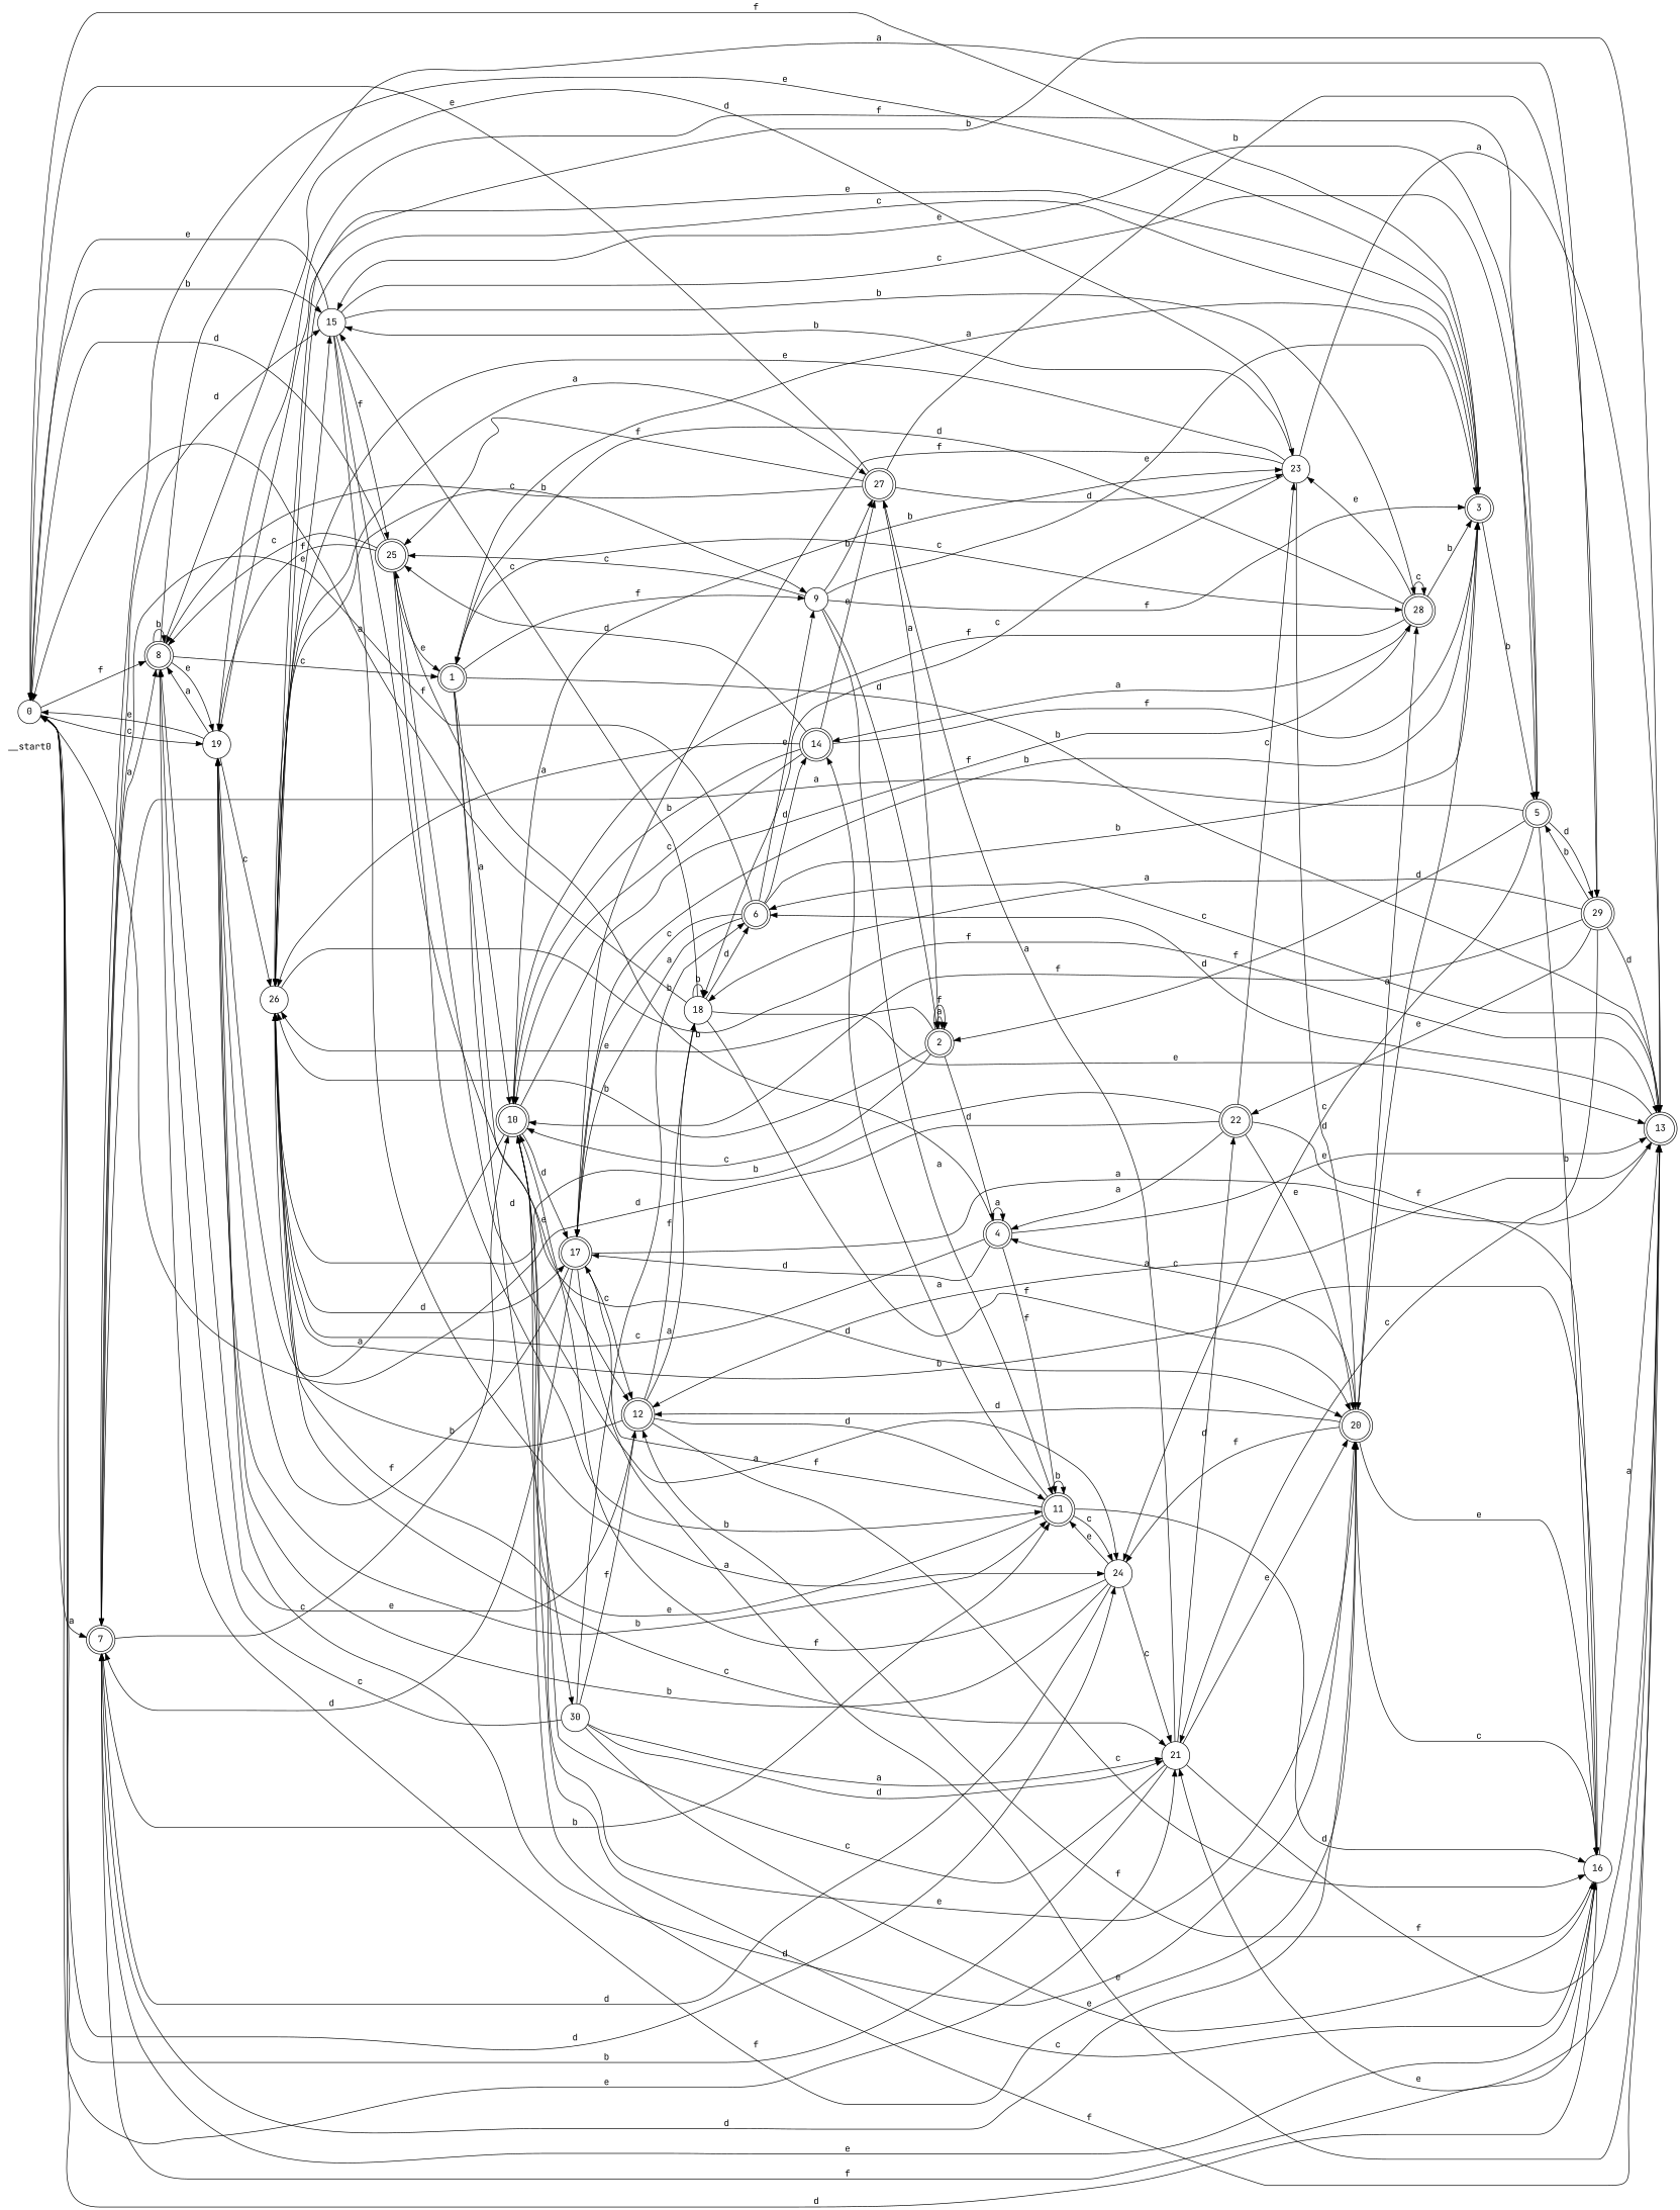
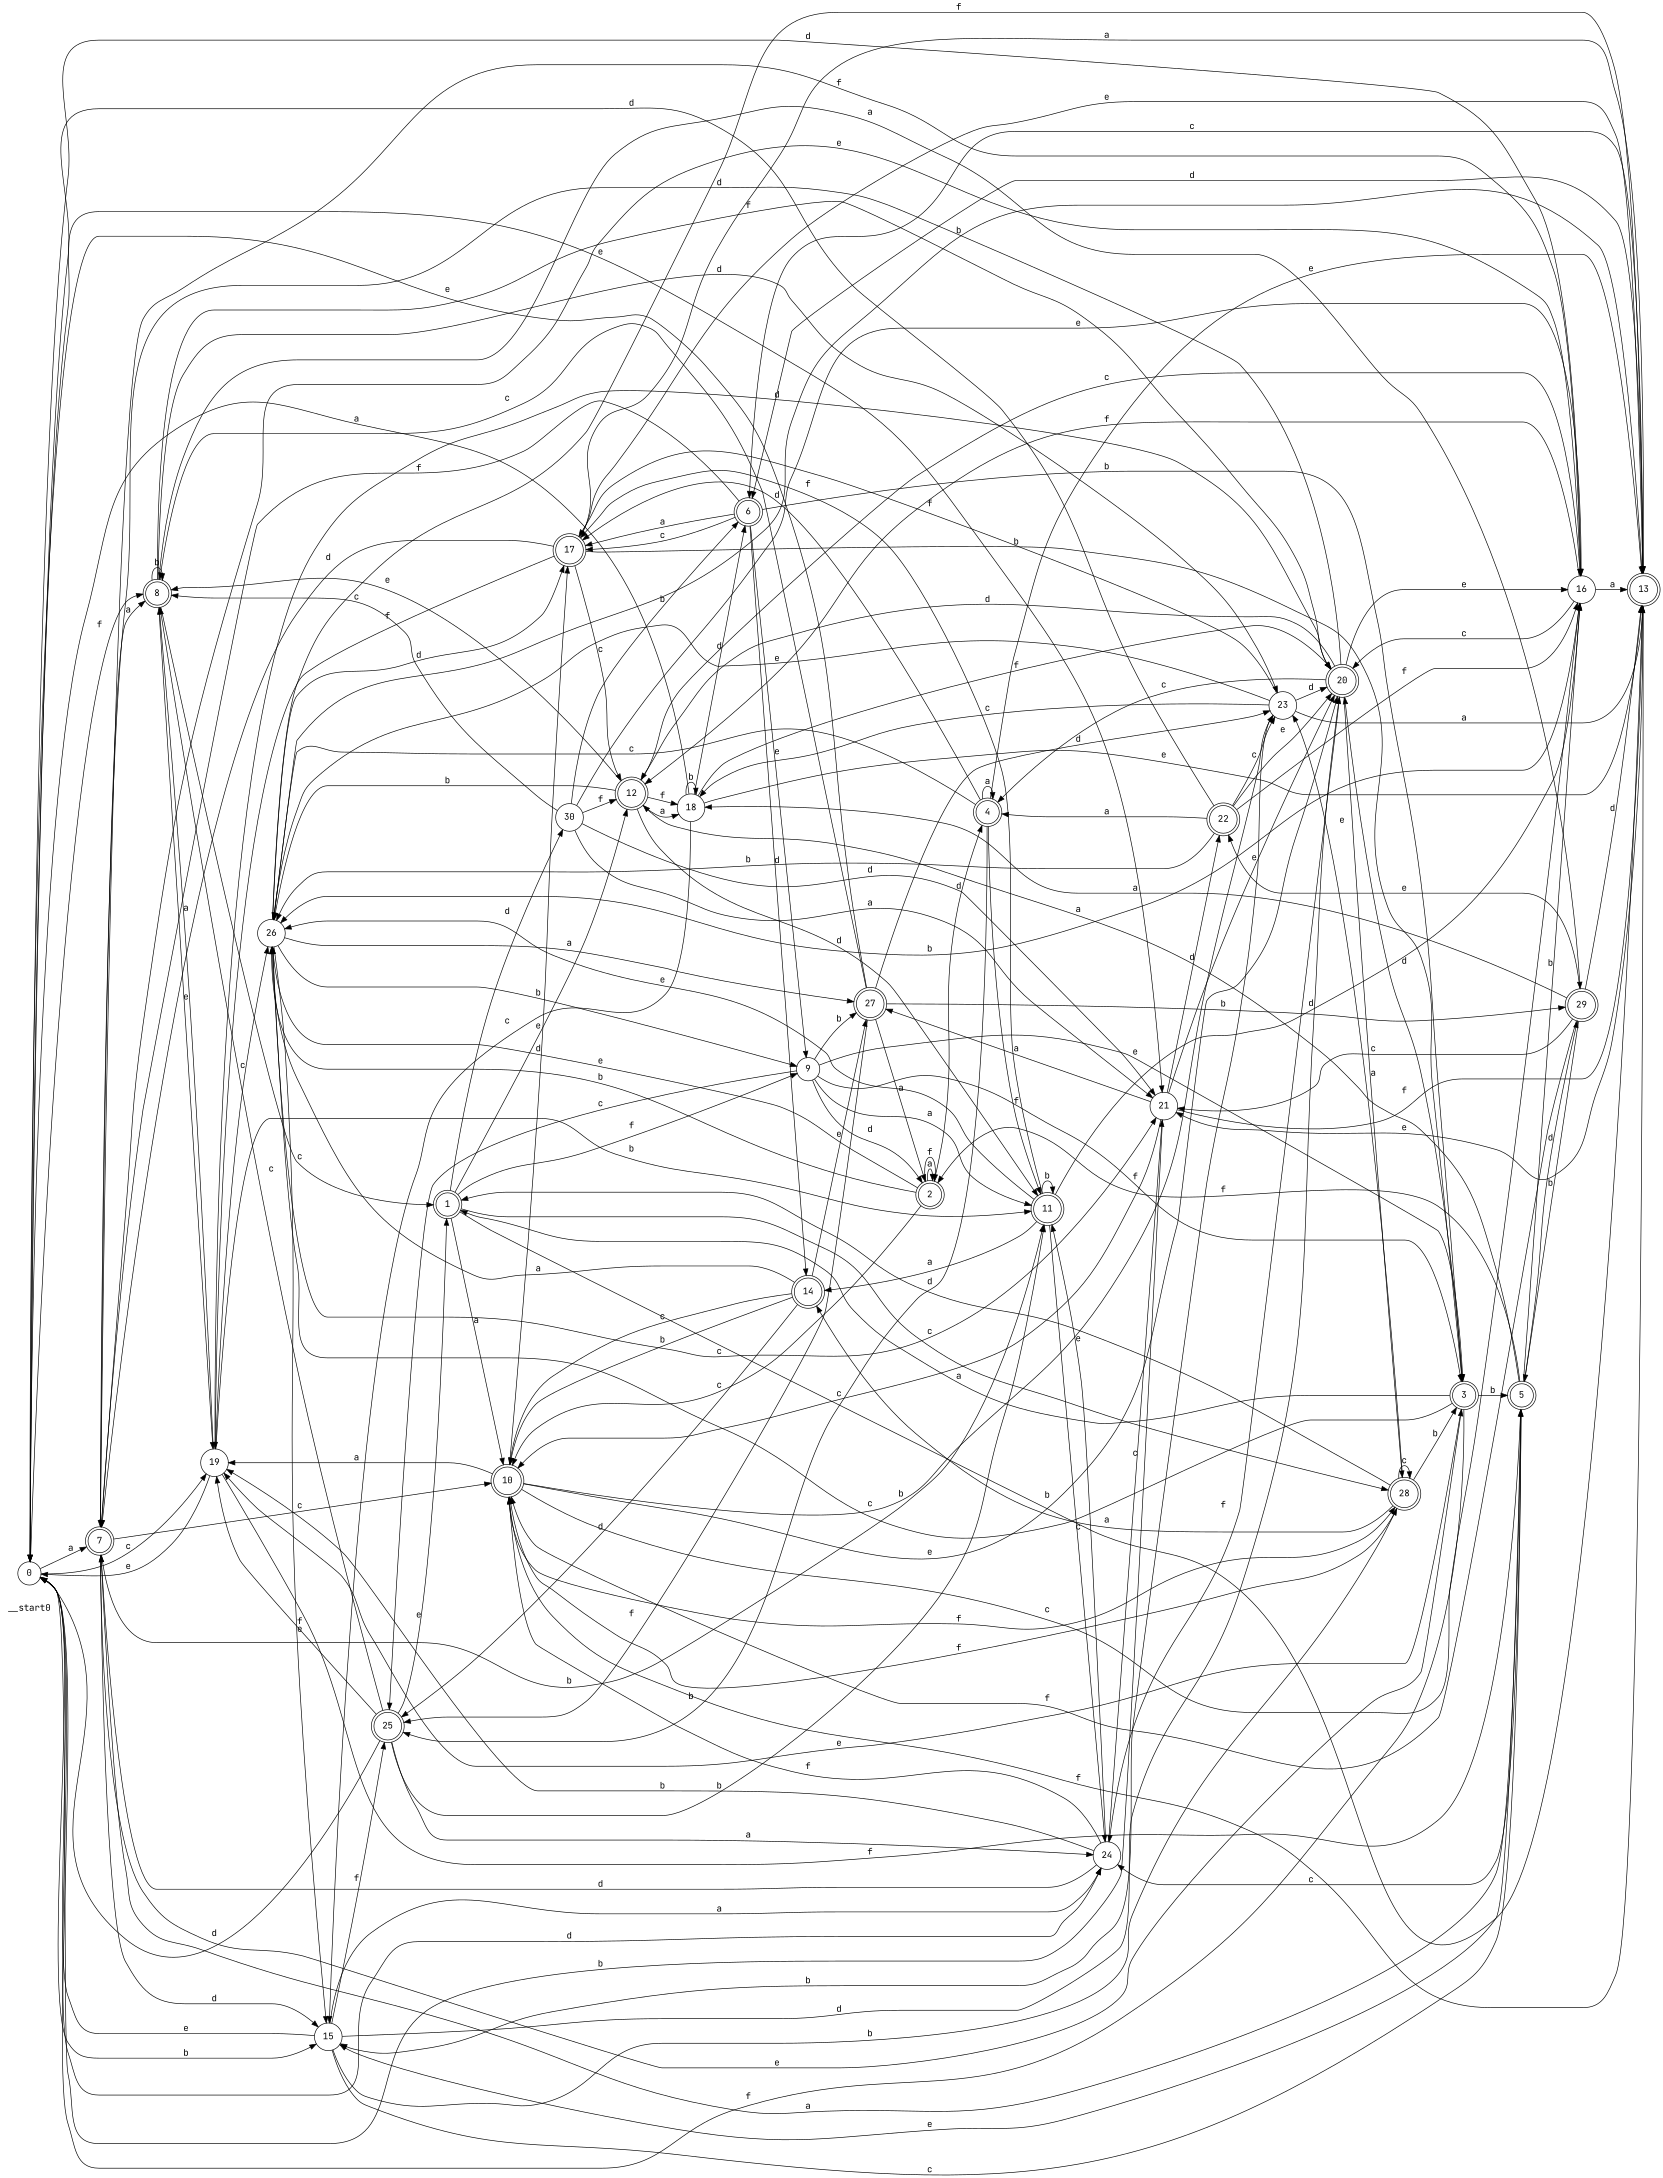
  digraph {
    fontname="JetBrains Mono"
    rankdir=LR
    node [fontname="JetBrains Mono" shape=doublecircle color=black fillcolor=white style="rounded,filled"]
    edge [fontname="JetBrains Mono"]
    __start0 [shape=none color="" fillcolor="" style=""]
    n2 [label=0 shape=circle style=filled]
    n3 [label=7]
    n4 [label=8]
    n5 [label=15 shape=circle style=filled]
    n6 [label=19 shape=circle style=filled]
    n7 [label=21 shape=circle style=filled]
    n8 [label=24 shape=circle style=filled]
    n9 [label=10]
    n10 [label=3]
    n11 [label=11]
    n12 [label=16 shape=circle style=filled]
    n13 [label=1]
    n14 [label=20]
    n15 [label=29]
    n16 [label=23 shape=circle style=filled]
    n17 [label=28]
    n18 [label=5]
    n19 [label=25]
    n20 [label=26 shape=circle style=filled]
    n21 [label=13]
    n22 [label=27]
    n23 [label=22]
    n24 [label=9 shape=circle style=filled]
    n25 [label=12]
    n26 [label=30 shape=circle style=filled]
    n27 [label=2]
    n28 [label=17]
    n29 [label=18 shape=circle style=filled]
    n30 [label=6]
    n31 [label=14]
    n32 [label=4 style=filled]
    n2 -> n3 [label=a]
    n2 -> n4 [label=f]
    n2 -> n5 [label=b]
    n2 -> n6 [label=c]
    n2 -> n7 [label=e]
    n2 -> n8 [label=d]
    n3 -> n4 [label=a]
    n3 -> n5 [label=d]
    n3 -> n9 [label=c]
    n3 -> n10 [label=e]
    n3 -> n11 [label=b]
    n3 -> n12 [label=f]
    n4 -> n4 [label=b]
    n4 -> n6 [label=e]
    n4 -> n13 [label=c]
    n4 -> n14 [label=f]
    n4 -> n15 [label=a]
    n4 -> n16 [label=d]
    n5 -> n2 [label=e]
    n5 -> n8 [label=a]
    n5 -> n14 [label=d]
    n5 -> n17 [label=b]
    n5 -> n18 [label=c]
    n5 -> n19 [label=f]
    n6 -> n2 [label=e]
    n6 -> n4 [label=a]
    n6 -> n11 [label=b]
    n6 -> n14 [label=d]
    n6 -> n18 [label=f]
    n6 -> n20 [label=c]
    n7 -> n2 [label=b]
    n7 -> n9 [label=c]
    n7 -> n14 [label=e]
    n7 -> n21 [label=f]
    n7 -> n22 [label=a]
    n7 -> n23 [label=d]
    n8 -> n3 [label=d]
    n8 -> n6 [label=b]
    n8 -> n7 [label=c]
    n8 -> n9 [label=f]
    n8 -> n11 [label=e]
    n9 -> n6 [label=a]
    n9 -> n12 [label=c]
    n9 -> n14 [label=e]
    n9 -> n16 [label=b]
    n9 -> n17 [label=f]
    n9 -> n28 [label=d]
    n10 -> n2 [label=f]
    n10 -> n6 [label=e]
    n10 -> n13 [label=a]
    n10 -> n14 [label=d]
    n10 -> n18 [label=b]
    n10 -> n20 [label=c]
    n11 -> n8 [label=c]
    n11 -> n11 [label=b]
    n11 -> n12 [label=d]
    n11 -> n20 [label=e]
    n11 -> n28 [label=f]
    n11 -> n31 [label=a]
    n12 -> n2 [label=d]
    n12 -> n3 [label=e]
    n12 -> n14 [label=c]
    n12 -> n20 [label=b]
    n12 -> n21 [label=a]
    n12 -> n25 [label=f]
    n13 -> n9 [label=a]
    n13 -> n17 [label=c]
    n13 -> n21 [label=b]
    n13 -> n24 [label=f]
    n13 -> n25 [label=e]
    n13 -> n26 [label=d]
    n14 -> n3 [label=d]
    n14 -> n8 [label=f]
    n14 -> n12 [label=e]
    n14 -> n17 [label=a]
    n14 -> n25 [label=d]
    n14 -> n32 [label=c]
    n15 -> n7 [label=c]
    n15 -> n9 [label=f]
    n15 -> n18 [label=b]
    n15 -> n21 [label=d]
    n15 -> n23 [label=e]
    n15 -> n29 [label=a]
    n16 -> n5 [label=b]
    n16 -> n14 [label=d]
    n16 -> n20 [label=e]
    n16 -> n21 [label=a]
    n16 -> n28 [label=f]
    n16 -> n29 [label=c]
    n17 -> n9 [label=f]
    n17 -> n10 [label=b]
    n17 -> n13 [label=d]
    n17 -> n16 [label=e]
    n17 -> n17 [label=c]
    n17 -> n31 [label=a]
    n18 -> n3 [label=a]
    n18 -> n5 [label=e]
    n18 -> n8 [label=c]
    n18 -> n12 [label=b]
    n18 -> n15 [label=d]
    n18 -> n27 [label=f]
    n19 -> n2 [label=d]
    n19 -> n4 [label=c]
    n19 -> n6 [label=f]
    n19 -> n8 [label=a]
    n19 -> n11 [label=b]
    n19 -> n13 [label=e]
    n20 -> n5 [label=e]
    n20 -> n7 [label=c]
    n20 -> n21 [label=f]
    n20 -> n22 [label=a]
    n20 -> n24 [label=b]
    n20 -> n28 [label=d]
    n21 -> n7 [label=e]
    n21 -> n9 [label=f]
    n21 -> n20 [label=b]
-   n21 -> n25 [label=a]
+   n18 -> n25 [label=a]
    n21 -> n30 [label=c]
    n21 -> n30 [label=d]
    n22 -> n2 [label=e]
    n22 -> n4 [label=c]
    n22 -> n15 [label=b]
    n22 -> n16 [label=d]
    n22 -> n19 [label=f]
    n22 -> n27 [label=a]
    n23 -> n2 [label=d]
    n23 -> n12 [label=f]
    n23 -> n14 [label=e]
    n23 -> n16 [label=c]
    n23 -> n20 [label=b]
    n23 -> n32 [label=a]
    n24 -> n10 [label=e]
    n24 -> n10 [label=f]
    n24 -> n11 [label=a]
    n24 -> n19 [label=c]
    n24 -> n22 [label=b]
    n24 -> n27 [label=d]
    n25 -> n4 [label=e]
    n25 -> n11 [label=d]
    n25 -> n12 [label=c]
    n25 -> n20 [label=b]
    n25 -> n29 [label=a]
    n25 -> n29 [label=f]
    n26 -> n4 [label=c]
    n26 -> n7 [label=a]
    n26 -> n7 [label=d]
    n26 -> n12 [label=e]
    n26 -> n25 [label=f]
    n26 -> n30 [label=b]
    n27 -> n9 [label=c]
    n27 -> n20 [label=b]
    n27 -> n20 [label=e]
    n27 -> n27 [label=a]
    n27 -> n27 [label=f]
    n27 -> n32 [label=d]
    n28 -> n3 [label=d]
    n28 -> n6 [label=f]
    n28 -> n10 [label=b]
    n28 -> n21 [label=a]
    n28 -> n21 [label=e]
    n28 -> n25 [label=c]
    n29 -> n2 [label=a]
    n29 -> n5 [label=c]
    n29 -> n14 [label=f]
    n29 -> n21 [label=e]
    n29 -> n29 [label=b]
    n29 -> n30 [label=d]
    n30 -> n3 [label=f]
    n30 -> n10 [label=b]
    n30 -> n24 [label=e]
    n30 -> n28 [label=a]
    n30 -> n28 [label=c]
    n30 -> n31 [label=d]
    n31 -> n9 [label=b]
    n31 -> n9 [label=c]
-   n31 -> n10 [label=f]
    n31 -> n19 [label=d]
    n31 -> n20 [label=a]
    n31 -> n22 [label=e]
    n32 -> n11 [label=f]
    n32 -> n19 [label=b]
    n32 -> n20 [label=c]
    n32 -> n21 [label=e]
    n32 -> n28 [label=d]
    n32 -> n32 [label=a]
  }
